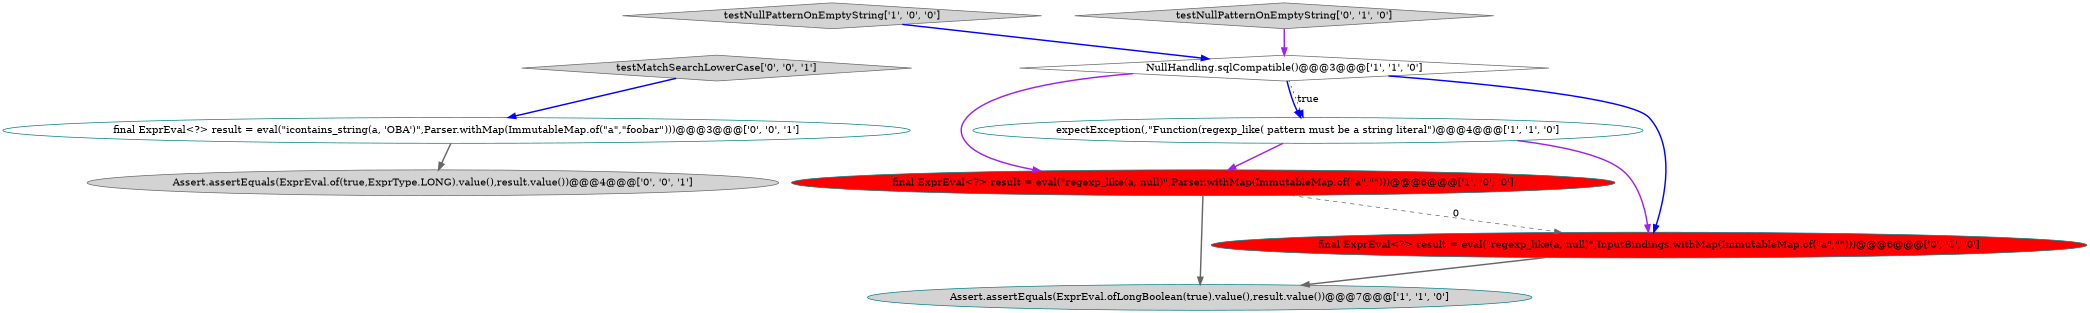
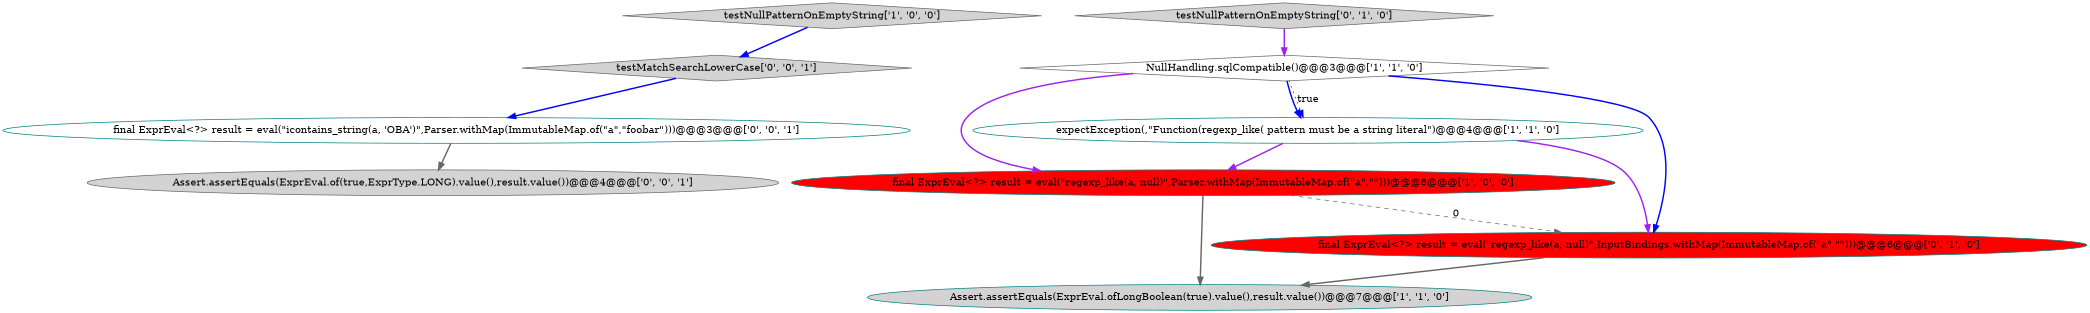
  digraph {
    node [color=gray40 fillcolor=lightgray shape=ellipse style=filled]
    edge [color=blue style=bold]
    n1 [label="Assert.assertEquals(ExprEval.of(true,ExprType.LONG).value(),result.value())@@@4@@@['0', '0', '1']"]
    n2 [fillcolor=white label="NullHandling.sqlCompatible()@@@3@@@['1', '1', '0']" shape=diamond]
    n3 [color=teal fillcolor=red label="final ExprEval<?> result = eval(\"regexp_like(a, null)\",InputBindings.withMap(ImmutableMap.of(\"a\",\"\")))@@@6@@@['0', '1', '0']"]
    n4 [color=teal fillcolor=white label="expectException(,\"Function(regexp_like( pattern must be a string literal\")@@@4@@@['1', '1', '0']"]
    n5 [color=teal fillcolor=red label="final ExprEval<?> result = eval(\"regexp_like(a, null)\",Parser.withMap(ImmutableMap.of(\"a\",\"\")))@@@6@@@['1', '0', '0']"]
    n6 [color=teal label="Assert.assertEquals(ExprEval.ofLongBoolean(true).value(),result.value())@@@7@@@['1', '1', '0']"]
    n7 [label="testMatchSearchLowerCase['0', '0', '1']" shape=diamond]
    n8 [color=teal fillcolor=white label="final ExprEval<?> result = eval(\"icontains_string(a, 'OBA')\",Parser.withMap(ImmutableMap.of(\"a\",\"foobar\")))@@@3@@@['0', '0', '1']"]
    n9 [label="testNullPatternOnEmptyString['1', '0', '0']" shape=diamond]
    n10 [label="testNullPatternOnEmptyString['0', '1', '0']" shape=diamond]
    n2 -> n3
    n2 -> n4 [label=true style=dotted]
    n2 -> n4
    n2 -> n5 [color=purple]
    n3 -> n6 [color=gray40]
    n4 -> n3 [color=purple]
    n4 -> n5 [color=purple]
    n5 -> n3 [color=gray40 label=0 style=dashed]
    n5 -> n6 [color=gray40]
    n7 -> n8
    n8 -> n1 [color=gray40]
-   n9 -> n2
+   n9 -> n7
    n10 -> n2 [color=purple]
  }
